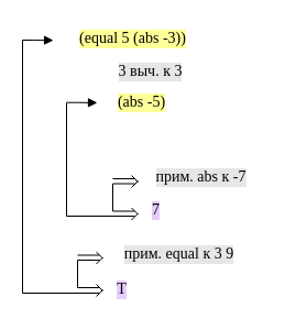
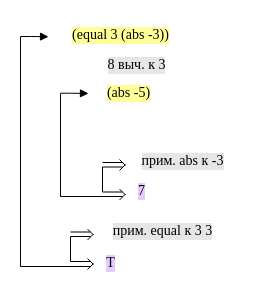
  <mxCell id="0" />
  <mxCell id="1" parent="0" />
- <mxCell id="2" value="(equal 5 (abs -3))" style="text;html=1;align=center;verticalAlign=middle;resizable=0;points=[];autosize=1;strokeColor=none;fillColor=none;fontSize=14;fontFamily=Verdana;labelBackgroundColor=#FFFF99;" parent="1" vertex="1"><mxGeometry x="45" y="20" width="150" height="30" as="geometry" /></mxCell>
- <mxCell id="3" value="3 выч. к 3" style="text;html=1;align=center;verticalAlign=middle;resizable=0;points=[];autosize=1;strokeColor=none;fillColor=none;fontSize=14;fontFamily=Verdana;labelBackgroundColor=#E6E6E6;" parent="1" vertex="1"><mxGeometry x="86" y="50" width="100" height="30" as="geometry" /></mxCell>
+ <mxCell id="2" value="(equal 3 (abs -3))" style="text;html=1;align=center;verticalAlign=middle;resizable=0;points=[];autosize=1;strokeColor=none;fillColor=none;fontSize=14;fontFamily=Verdana;labelBackgroundColor=#FFFF99;" parent="1" vertex="1"><mxGeometry x="45" y="20" width="150" height="30" as="geometry" /></mxCell>
+ <mxCell id="3" value="8 выч. к 3" style="text;html=1;align=center;verticalAlign=middle;resizable=0;points=[];autosize=1;strokeColor=none;fillColor=none;fontSize=14;fontFamily=Verdana;labelBackgroundColor=#E6E6E6;" parent="1" vertex="1"><mxGeometry x="86" y="50" width="100" height="30" as="geometry" /></mxCell>
  <mxCell id="4" value="(abs -5)" style="text;html=1;align=center;verticalAlign=middle;resizable=0;points=[];autosize=1;strokeColor=none;fillColor=none;fontSize=14;fontFamily=Verdana;fontColor=default;labelBackgroundColor=#FFFF99;" parent="1" vertex="1"><mxGeometry x="88" y="78" width="80" height="30" as="geometry" /></mxCell>
- <mxCell id="5" value="прим. abs к -7" style="text;html=1;align=center;verticalAlign=middle;resizable=0;points=[];autosize=1;strokeColor=none;fillColor=none;fontSize=14;fontFamily=Verdana;labelBackgroundColor=#E6E6E6;" parent="1" vertex="1"><mxGeometry x="117" y="146" width="130" height="30" as="geometry" /></mxCell>
+ <mxCell id="5" value="прим. abs к -3" style="text;html=1;align=center;verticalAlign=middle;resizable=0;points=[];autosize=1;strokeColor=none;fillColor=none;fontSize=14;fontFamily=Verdana;labelBackgroundColor=#E6E6E6;" parent="1" vertex="1"><mxGeometry x="117" y="146" width="130" height="30" as="geometry" /></mxCell>
  <mxCell id="6" value="7" style="text;html=1;align=left;verticalAlign=middle;resizable=0;points=[];autosize=1;strokeColor=none;fillColor=none;fontSize=14;fontFamily=Verdana;labelBackgroundColor=#E5CCFF;" parent="1" vertex="1"><mxGeometry x="136" y="176" width="30" height="30" as="geometry" /></mxCell>
- <mxCell id="7" value="прим. equal к 3 9" style="text;html=1;align=center;verticalAlign=middle;resizable=0;points=[];autosize=1;strokeColor=none;fillColor=none;fontSize=14;fontFamily=Verdana;labelBackgroundColor=#E6E6E6;" parent="1" vertex="1"><mxGeometry x="87" y="216" width="150" height="30" as="geometry" /></mxCell>
+ <mxCell id="7" value="прим. equal к 3 3" style="text;html=1;align=center;verticalAlign=middle;resizable=0;points=[];autosize=1;strokeColor=none;fillColor=none;fontSize=14;fontFamily=Verdana;labelBackgroundColor=#E6E6E6;" parent="1" vertex="1"><mxGeometry x="87" y="216" width="150" height="30" as="geometry" /></mxCell>
  <mxCell id="8" value="T" style="text;html=1;align=center;verticalAlign=middle;resizable=0;points=[];autosize=1;strokeColor=none;fillColor=none;fontSize=14;fontFamily=Verdana;labelBackgroundColor=#E5CCFF;" parent="1" vertex="1"><mxGeometry x="95" y="248" width="30" height="30" as="geometry" /></mxCell>
  <mxCell id="9" value="" style="endArrow=block;html=1;rounded=0;fontSize=15;entryX=-0.014;entryY=0.507;entryDx=0;entryDy=0;entryPerimeter=0;endFill=1;" parent="1" edge="1"><mxGeometry width="50" height="50" relative="1" as="geometry"><mxPoint x="20" y="36" as="sourcePoint" /><mxPoint x="48.04" y="36.21" as="targetPoint" /><Array as="points"><mxPoint x="30" y="36" /></Array></mxGeometry></mxCell>
  <mxCell id="10" value="" style="endArrow=none;html=1;rounded=0;fontSize=15;endFill=0;" parent="1" edge="1"><mxGeometry width="50" height="50" relative="1" as="geometry"><mxPoint x="20" y="266" as="sourcePoint" /><mxPoint x="90" y="266" as="targetPoint" /></mxGeometry></mxCell>
  <mxCell id="11" value="" style="endArrow=none;html=1;rounded=0;fontSize=15;" parent="1" edge="1"><mxGeometry width="50" height="50" relative="1" as="geometry"><mxPoint x="20" y="266" as="sourcePoint" /><mxPoint x="20" y="36" as="targetPoint" /></mxGeometry></mxCell>
  <mxCell id="12" value="" style="endArrow=none;html=1;rounded=0;fontSize=15;" parent="1" edge="1"><mxGeometry width="50" height="50" relative="1" as="geometry"><mxPoint x="70" y="261" as="sourcePoint" /><mxPoint x="90" y="261" as="targetPoint" /></mxGeometry></mxCell>
  <mxCell id="13" value="" style="endArrow=none;html=1;rounded=1;fontSize=15;endSize=5;" parent="1" edge="1"><mxGeometry width="50" height="50" relative="1" as="geometry"><mxPoint x="87" y="258" as="sourcePoint" /><mxPoint x="93" y="264" as="targetPoint" /><Array as="points"><mxPoint x="93" y="264" /></Array></mxGeometry></mxCell>
  <mxCell id="14" value="" style="endArrow=none;html=1;rounded=1;fontSize=15;strokeWidth=1;startSize=5;" parent="1" edge="1"><mxGeometry width="50" height="50" relative="1" as="geometry"><mxPoint x="93" y="263" as="sourcePoint" /><mxPoint x="87" y="269" as="targetPoint" /><Array as="points"><mxPoint x="87" y="269" /></Array></mxGeometry></mxCell>
  <mxCell id="15" value="" style="endArrow=none;html=1;rounded=0;fontSize=15;" parent="1" edge="1"><mxGeometry width="50" height="50" relative="1" as="geometry"><mxPoint x="70" y="231.5" as="sourcePoint" /><mxPoint x="90" y="231.5" as="targetPoint" /></mxGeometry></mxCell>
  <mxCell id="16" value="" style="endArrow=none;html=1;rounded=1;fontSize=15;endSize=5;" parent="1" edge="1"><mxGeometry width="50" height="50" relative="1" as="geometry"><mxPoint x="87" y="228.5" as="sourcePoint" /><mxPoint x="93" y="234.5" as="targetPoint" /><Array as="points"><mxPoint x="93" y="234.5" /></Array></mxGeometry></mxCell>
  <mxCell id="17" value="" style="endArrow=none;html=1;rounded=1;fontSize=15;strokeWidth=1;startSize=5;" parent="1" edge="1"><mxGeometry width="50" height="50" relative="1" as="geometry"><mxPoint x="93" y="233.5" as="sourcePoint" /><mxPoint x="87" y="239.5" as="targetPoint" /><Array as="points"><mxPoint x="87" y="239.5" /></Array></mxGeometry></mxCell>
  <mxCell id="18" value="" style="endArrow=none;html=1;rounded=1;strokeWidth=1;fontSize=15;startSize=5;endSize=5;" parent="1" edge="1"><mxGeometry width="50" height="50" relative="1" as="geometry"><mxPoint x="70" y="236" as="sourcePoint" /><mxPoint x="90" y="236" as="targetPoint" /></mxGeometry></mxCell>
  <mxCell id="19" value="" style="endArrow=none;html=1;rounded=1;strokeWidth=1;fontSize=15;startSize=5;endSize=5;" parent="1" edge="1"><mxGeometry width="50" height="50" relative="1" as="geometry"><mxPoint x="70" y="261" as="sourcePoint" /><mxPoint x="70" y="236" as="targetPoint" /></mxGeometry></mxCell>
  <mxCell id="20" value="" style="endArrow=block;html=1;rounded=0;fontSize=15;entryX=-0.014;entryY=0.507;entryDx=0;entryDy=0;entryPerimeter=0;endFill=1;" parent="1" edge="1"><mxGeometry width="50" height="50" relative="1" as="geometry"><mxPoint x="59.96" y="92.71" as="sourcePoint" /><mxPoint x="88" y="92.92" as="targetPoint" /><Array as="points"><mxPoint x="69.96" y="92.71" /></Array></mxGeometry></mxCell>
  <mxCell id="21" value="" style="endArrow=none;html=1;rounded=0;fontSize=15;" parent="1" edge="1"><mxGeometry width="50" height="50" relative="1" as="geometry"><mxPoint x="102" y="191.5" as="sourcePoint" /><mxPoint x="122" y="191.5" as="targetPoint" /></mxGeometry></mxCell>
  <mxCell id="22" value="" style="endArrow=none;html=1;rounded=1;fontSize=15;endSize=5;" parent="1" edge="1"><mxGeometry width="50" height="50" relative="1" as="geometry"><mxPoint x="119" y="188.5" as="sourcePoint" /><mxPoint x="125" y="194.5" as="targetPoint" /><Array as="points"><mxPoint x="125" y="194.5" /></Array></mxGeometry></mxCell>
  <mxCell id="23" value="" style="endArrow=none;html=1;rounded=1;fontSize=15;strokeWidth=1;startSize=5;" parent="1" edge="1"><mxGeometry width="50" height="50" relative="1" as="geometry"><mxPoint x="125" y="193.5" as="sourcePoint" /><mxPoint x="119" y="199.5" as="targetPoint" /><Array as="points"><mxPoint x="119" y="199.5" /></Array></mxGeometry></mxCell>
  <mxCell id="24" value="" style="endArrow=none;html=1;rounded=0;fontSize=15;" parent="1" edge="1"><mxGeometry width="50" height="50" relative="1" as="geometry"><mxPoint x="102" y="162" as="sourcePoint" /><mxPoint x="122" y="162" as="targetPoint" /></mxGeometry></mxCell>
  <mxCell id="25" value="" style="endArrow=none;html=1;rounded=1;fontSize=15;endSize=5;" parent="1" edge="1"><mxGeometry width="50" height="50" relative="1" as="geometry"><mxPoint x="119" y="159" as="sourcePoint" /><mxPoint x="125" y="165" as="targetPoint" /><Array as="points"><mxPoint x="125" y="165" /></Array></mxGeometry></mxCell>
  <mxCell id="26" value="" style="endArrow=none;html=1;rounded=1;fontSize=15;strokeWidth=1;startSize=5;" parent="1" edge="1"><mxGeometry width="50" height="50" relative="1" as="geometry"><mxPoint x="125" y="164" as="sourcePoint" /><mxPoint x="119" y="170" as="targetPoint" /><Array as="points"><mxPoint x="119" y="170" /></Array></mxGeometry></mxCell>
  <mxCell id="27" value="" style="endArrow=none;html=1;rounded=1;strokeWidth=1;fontSize=15;startSize=5;endSize=5;" parent="1" edge="1"><mxGeometry width="50" height="50" relative="1" as="geometry"><mxPoint x="102" y="166.5" as="sourcePoint" /><mxPoint x="122" y="166.5" as="targetPoint" /></mxGeometry></mxCell>
  <mxCell id="28" value="" style="endArrow=none;html=1;rounded=1;strokeWidth=1;fontSize=15;startSize=5;endSize=5;" parent="1" edge="1"><mxGeometry width="50" height="50" relative="1" as="geometry"><mxPoint x="102" y="191.5" as="sourcePoint" /><mxPoint x="102" y="166.5" as="targetPoint" /></mxGeometry></mxCell>
  <mxCell id="29" value="" style="endArrow=none;html=1;rounded=1;strokeWidth=1;fontSize=15;startSize=5;endSize=5;" parent="1" edge="1"><mxGeometry width="50" height="50" relative="1" as="geometry"><mxPoint x="60" y="196" as="sourcePoint" /><mxPoint x="122" y="196" as="targetPoint" /></mxGeometry></mxCell>
  <mxCell id="30" value="" style="endArrow=none;html=1;rounded=1;strokeWidth=1;fontSize=15;startSize=5;endSize=5;" parent="1" edge="1"><mxGeometry width="50" height="50" relative="1" as="geometry"><mxPoint x="60" y="196" as="sourcePoint" /><mxPoint x="60" y="93" as="targetPoint" /></mxGeometry></mxCell>
